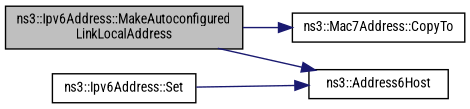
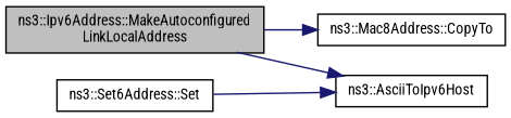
  digraph {
    fontname="Roboto Condensed"
    rankdir=LR
    node [color=black fillcolor=white fontname="Roboto Condensed" fontsize=10 shape=record style=filled]
    edge [color=midnightblue fontname="Roboto Condensed" fontsize=10 labelfontname=Helvetica labelfontsize=10 style=solid]
    n1 [fillcolor=grey75 fontcolor=black height=0.2 label="ns3::Ipv6Address::MakeAutoconfigured\lLinkLocalAddress" width=0.4]
-   n2 [height=0.2 label="ns3::Mac7Address::CopyTo" width=0.4]
-   n3 [height=0.2 label="ns3::Address6Host" width=0.4]
-   n4 [height=0.2 label="ns3::Ipv6Address::Set" width=0.4]
+   n2 [height=0.2 label="ns3::Mac8Address::CopyTo" width=0.4]
+   n3 [height=0.2 label="ns3::AsciiToIpv6Host" width=0.4]
+   n4 [height=0.2 label="ns3::Set6Address::Set" width=0.4]
    n1 -> n2
    n1 -> n3
    n4 -> n3
  }
